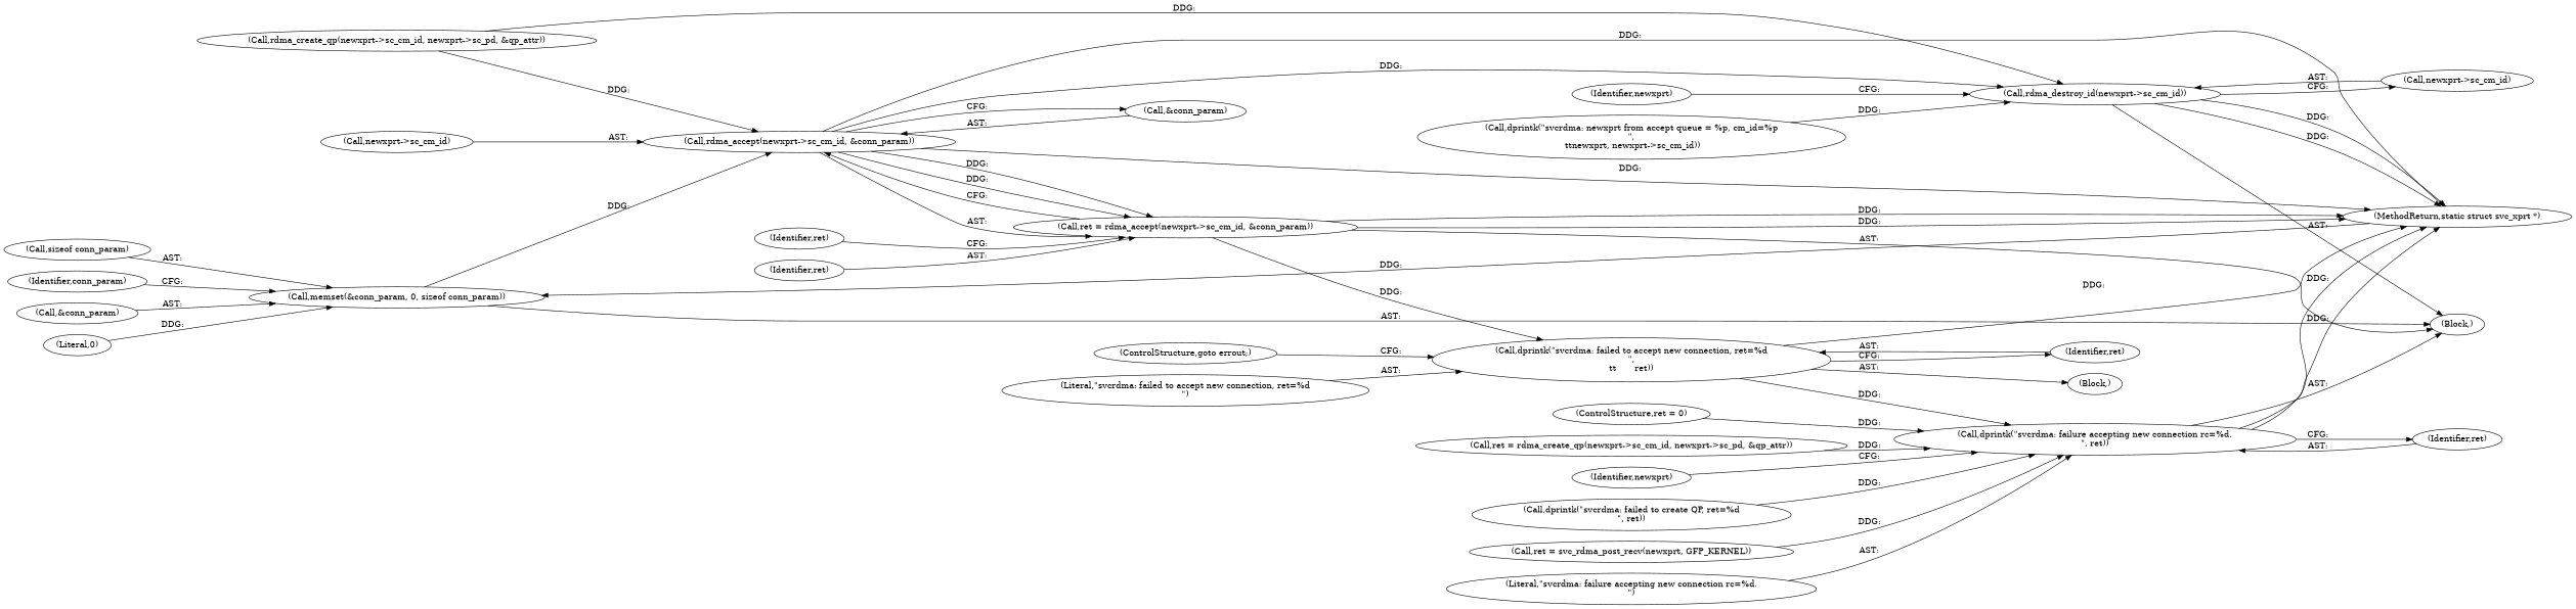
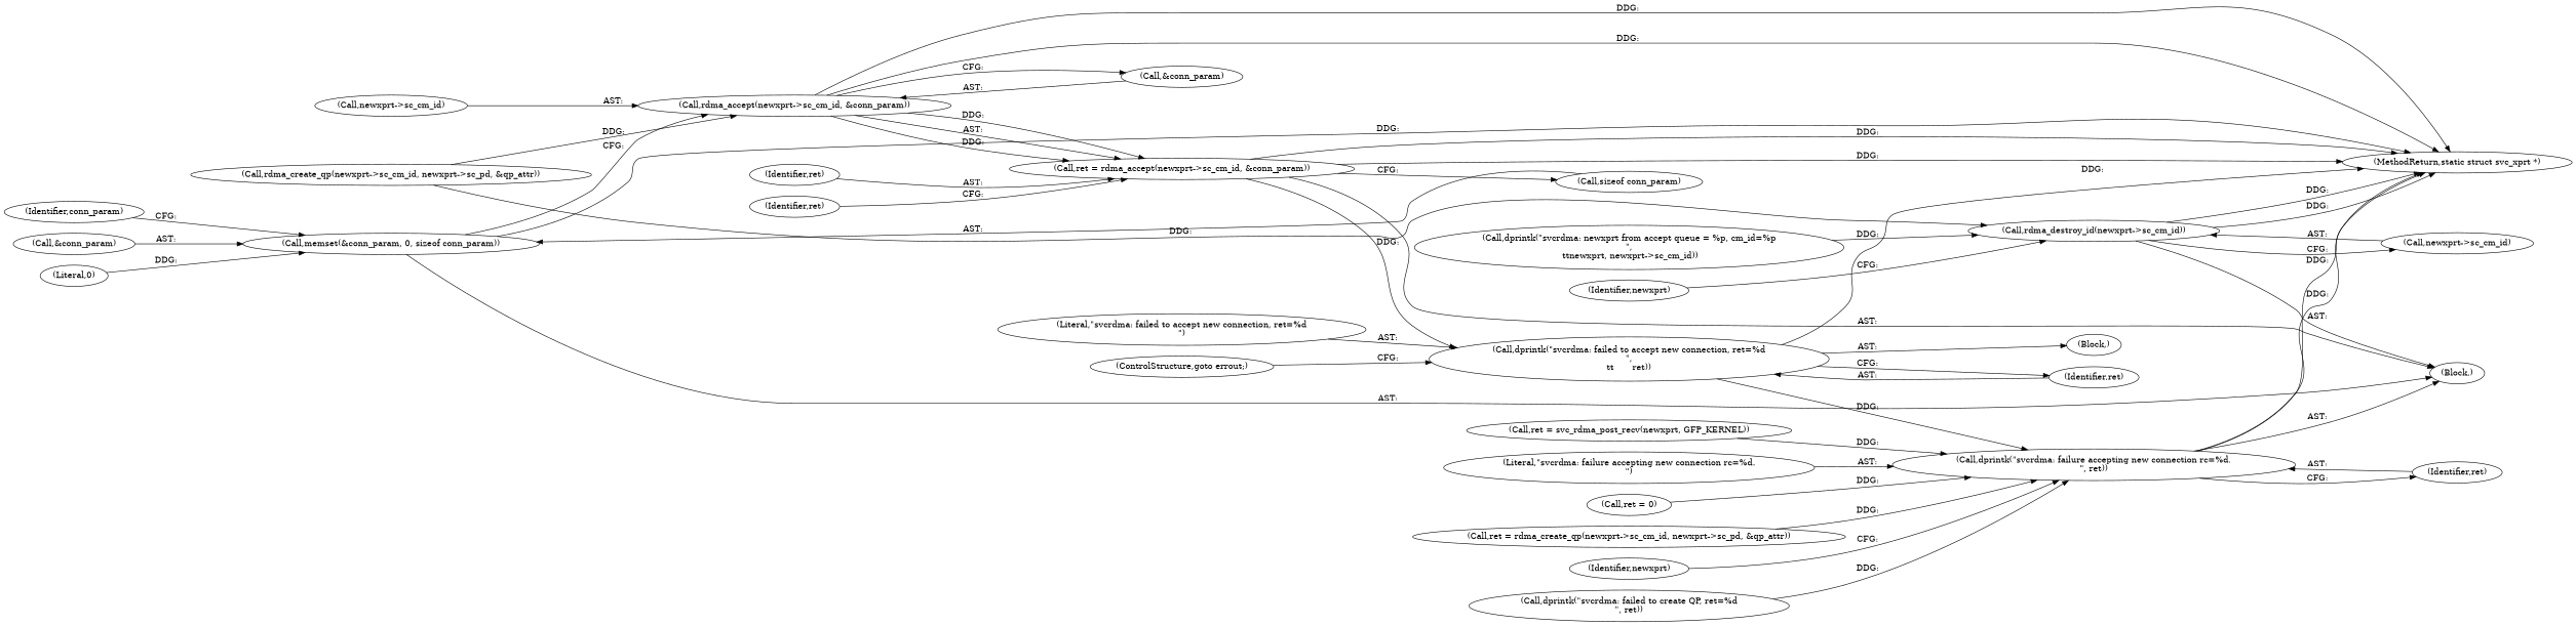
  digraph {
    rankdir=LR
    n1 [label="(Call,memset(&conn_param, 0, sizeof conn_param))"]
    n2 [label="(Call,rdma_accept(newxprt->sc_cm_id, &conn_param))"]
    n3 [label="(Block,)"]
    n4 [label="(MethodReturn,static struct svc_xprt *)"]
    n5 [label="(Call,ret = rdma_accept(newxprt->sc_cm_id, &conn_param))"]
    n6 [label="(Call,rdma_destroy_id(newxprt->sc_cm_id))"]
    n7 [label="(Call,&conn_param)"]
    n8 [label="(Call,sizeof conn_param)"]
    n9 [label="(Call,dprintk(\"svcrdma: failed to accept new connection, ret=%d\n\",\n\t\t       ret))"]
    n10 [label="(Call,newxprt->sc_cm_id)"]
    n11 [label="(Call,dprintk(\"svcrdma: failure accepting new connection rc=%d.\n\", ret))"]
    n12 [label="(Block,)"]
    n13 [label="(Identifier,ret)"]
    n14 [label="(Identifier,ret)"]
    n15 [label="(Identifier,conn_param)"]
    n16 [label="(Identifier,ret)"]
    n17 [label="(Identifier,newxprt)"]
    n18 [label="(Call,&conn_param)"]
    n19 [label="(Call,dprintk(\"svcrdma: failed to create QP, ret=%d\n\", ret))"]
    n20 [label="(Literal,0)"]
    n21 [label="(Identifier,newxprt)"]
    n22 [label="(Identifier,ret)"]
    n23 [label="(Call,ret = svc_rdma_post_recv(newxprt, GFP_KERNEL))"]
    n24 [label="(Literal,\"svcrdma: failure accepting new connection rc=%d.\n\")"]
    n25 [label="(Literal,\"svcrdma: failed to accept new connection, ret=%d\n\")"]
-   n26 [label="(ControlStructure,ret = 0)"]
+   n26 [label="(Call,ret = 0)"]
    n27 [label="(Call,newxprt->sc_cm_id)"]
    n28 [label="(Call,ret = rdma_create_qp(newxprt->sc_cm_id, newxprt->sc_pd, &qp_attr))"]
    n29 [label="(Call,dprintk(\"svcrdma: newxprt from accept queue = %p, cm_id=%p\n\",\n \t\tnewxprt, newxprt->sc_cm_id))"]
    n30 [label="(Call,rdma_create_qp(newxprt->sc_cm_id, newxprt->sc_pd, &qp_attr))"]
    n31 [label="(ControlStructure,goto errout;)"]
-   n1 -> n2 [label="DDG: "]
+   n1 -> n2 [label="CFG: "]
    n1 -> n3 [label="AST: "]
-   n4 -> n1 [label="DDG: "]
+   n1 -> n4 [label="DDG: "]
    n2 -> n4 [label="DDG: "]
    n2 -> n4 [label="DDG: "]
    n2 -> n5 [label="AST: "]
    n2 -> n5 [label="DDG: "]
    n2 -> n5 [label="DDG: "]
-   n2 -> n6 [label="DDG: "]
    n2 -> n7 [label="CFG: "]
-   n5 -> n2 [label="CFG: "]
+   n5 -> n8 [label="CFG: "]
    n5 -> n3 [label="AST: "]
    n5 -> n4 [label="DDG: "]
    n5 -> n4 [label="DDG: "]
    n5 -> n9 [label="DDG: "]
    n6 -> n3 [label="AST: "]
    n6 -> n4 [label="DDG: "]
    n6 -> n4 [label="DDG: "]
    n6 -> n10 [label="CFG: "]
    n7 -> n2 [label="AST: "]
    n8 -> n1 [label="AST: "]
    n9 -> n4 [label="DDG: "]
    n9 -> n11 [label="DDG: "]
    n9 -> n12 [label="AST: "]
    n9 -> n13 [label="CFG: "]
    n10 -> n6 [label="AST: "]
    n11 -> n3 [label="AST: "]
    n11 -> n4 [label="DDG: "]
    n11 -> n4 [label="DDG: "]
    n11 -> n14 [label="CFG: "]
    n13 -> n9 [label="AST: "]
    n14 -> n11 [label="AST: "]
    n15 -> n1 [label="CFG: "]
    n16 -> n5 [label="AST: "]
    n17 -> n11 [label="CFG: "]
    n18 -> n1 [label="AST: "]
    n19 -> n11 [label="DDG: "]
    n20 -> n1 [label="DDG: "]
    n21 -> n6 [label="CFG: "]
    n22 -> n5 [label="CFG: "]
    n23 -> n11 [label="DDG: "]
    n24 -> n11 [label="AST: "]
    n25 -> n9 [label="AST: "]
    n26 -> n11 [label="DDG: "]
    n27 -> n2 [label="AST: "]
    n28 -> n11 [label="DDG: "]
    n29 -> n6 [label="DDG: "]
    n30 -> n2 [label="DDG: "]
    n30 -> n6 [label="DDG: "]
    n31 -> n9 [label="CFG: "]
  }
